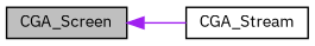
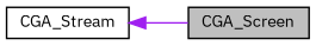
  digraph {
    rankdir=LR
    fontname="IBM Plex Sans"
    node [color=black fontname="IBM Plex Sans" fontsize=10 shape=record]
    n1 [fillcolor=grey75 fontcolor=black height=0.2 label=CGA_Screen style=filled width=0.4]
    n2 [height=0.2 label=CGA_Stream width=0.4]
-   n1 -> n2 [color=purple dir=back fontname="IBM Plex Sans" fontsize=10 labelfontname=Helvetica labelfontsize=10 style=solid]
+   n2 -> n1 [color=purple dir=back fontname="IBM Plex Sans" fontsize=10 labelfontname=Helvetica labelfontsize=10 style=solid]
  }
